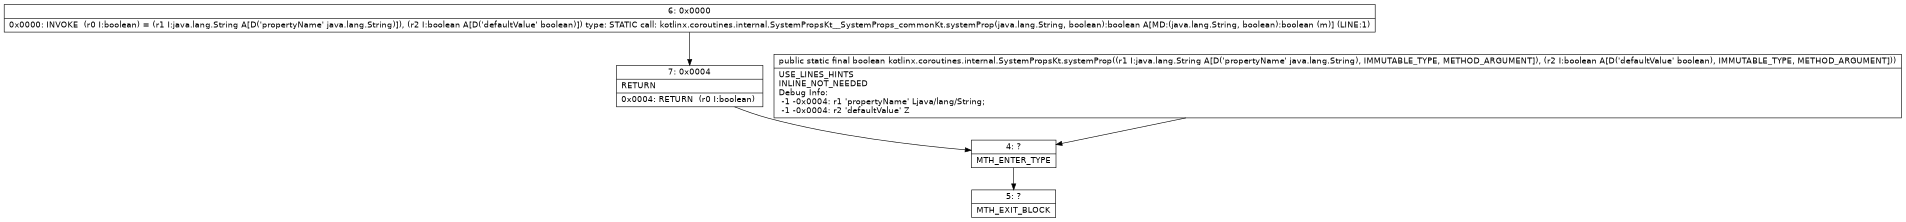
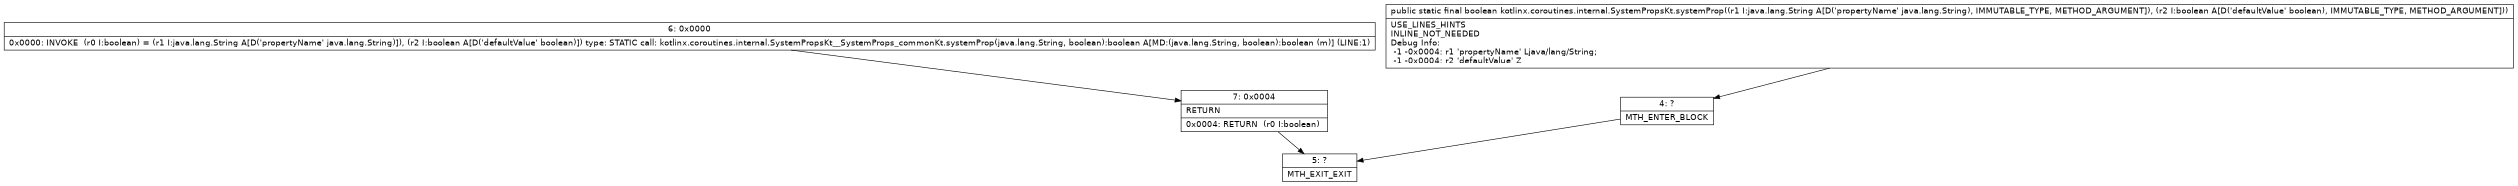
  digraph {
    fontname="DejaVu Sans"
    node [fontname="DejaVu Sans" shape=record]
    edge [fontname="DejaVu Sans"]
-   n1 [label="{4\:\ ?|MTH_ENTER_TYPE\l}"]
-   n2 [label="{5\:\ ?|MTH_EXIT_BLOCK\l}"]
+   n1 [label="{4\:\ ?|MTH_ENTER_BLOCK\l}"]
+   n2 [label="{5\:\ ?|MTH_EXIT_EXIT\l}"]
    n3 [label="{6\:\ 0x0000|0x0000: INVOKE  (r0 I:boolean) = (r1 I:java.lang.String A[D('propertyName' java.lang.String)]), (r2 I:boolean A[D('defaultValue' boolean)]) type: STATIC call: kotlinx.coroutines.internal.SystemPropsKt__SystemProps_commonKt.systemProp(java.lang.String, boolean):boolean A[MD:(java.lang.String, boolean):boolean (m)] (LINE:1)\l}"]
    n4 [label="{7\:\ 0x0004|RETURN\l|0x0004: RETURN  (r0 I:boolean) \l}"]
    n5 [label="{public static final boolean kotlinx.coroutines.internal.SystemPropsKt.systemProp((r1 I:java.lang.String A[D('propertyName' java.lang.String), IMMUTABLE_TYPE, METHOD_ARGUMENT]), (r2 I:boolean A[D('defaultValue' boolean), IMMUTABLE_TYPE, METHOD_ARGUMENT]))  | USE_LINES_HINTS\lINLINE_NOT_NEEDED\lDebug Info:\l  \-1 \-0x0004: r1 'propertyName' Ljava\/lang\/String;\l  \-1 \-0x0004: r2 'defaultValue' Z\l}"]
    n1 -> n2
    n3 -> n4
-   n4 -> n1
+   n4 -> n2
    n5 -> n1
  }
